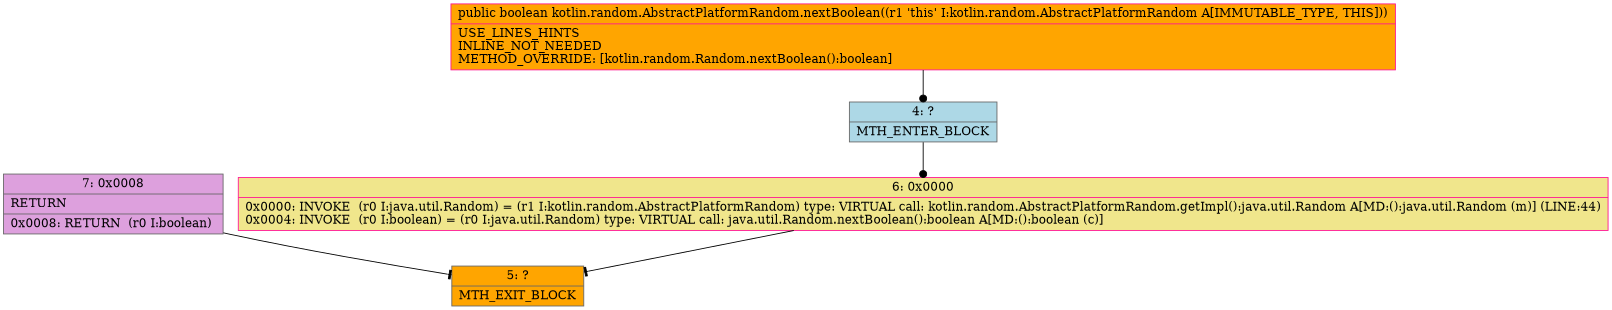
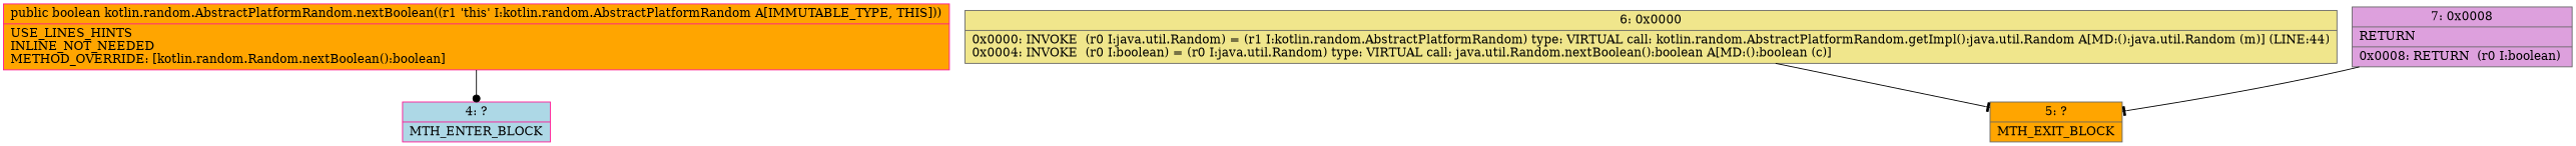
  digraph {
    node [color=gray40 fillcolor=orange shape=record style=filled]
    edge [arrowhead=dot]
-   n1 [fillcolor=lightblue label="{4\:\ ?|MTH_ENTER_BLOCK\l}"]
-   n2 [color=deeppink fillcolor=khaki label="{6\:\ 0x0000|0x0000: INVOKE  (r0 I:java.util.Random) = (r1 I:kotlin.random.AbstractPlatformRandom) type: VIRTUAL call: kotlin.random.AbstractPlatformRandom.getImpl():java.util.Random A[MD:():java.util.Random (m)] (LINE:44)\l0x0004: INVOKE  (r0 I:boolean) = (r0 I:java.util.Random) type: VIRTUAL call: java.util.Random.nextBoolean():boolean A[MD:():boolean (c)]\l}"]
+   n1 [color=deeppink fillcolor=lightblue label="{4\:\ ?|MTH_ENTER_BLOCK\l}"]
+   n2 [fillcolor=khaki label="{6\:\ 0x0000|0x0000: INVOKE  (r0 I:java.util.Random) = (r1 I:kotlin.random.AbstractPlatformRandom) type: VIRTUAL call: kotlin.random.AbstractPlatformRandom.getImpl():java.util.Random A[MD:():java.util.Random (m)] (LINE:44)\l0x0004: INVOKE  (r0 I:boolean) = (r0 I:java.util.Random) type: VIRTUAL call: java.util.Random.nextBoolean():boolean A[MD:():boolean (c)]\l}"]
    n3 [label="{5\:\ ?|MTH_EXIT_BLOCK\l}"]
    n4 [fillcolor=plum label="{7\:\ 0x0008|RETURN\l|0x0008: RETURN  (r0 I:boolean) \l}"]
    n5 [color=deeppink label="{public boolean kotlin.random.AbstractPlatformRandom.nextBoolean((r1 'this' I:kotlin.random.AbstractPlatformRandom A[IMMUTABLE_TYPE, THIS]))  | USE_LINES_HINTS\lINLINE_NOT_NEEDED\lMETHOD_OVERRIDE: [kotlin.random.Random.nextBoolean():boolean]\l}"]
-   n1 -> n2
    n2 -> n3 [arrowhead=tee]
    n4 -> n3 [arrowhead=tee]
    n5 -> n1
  }
